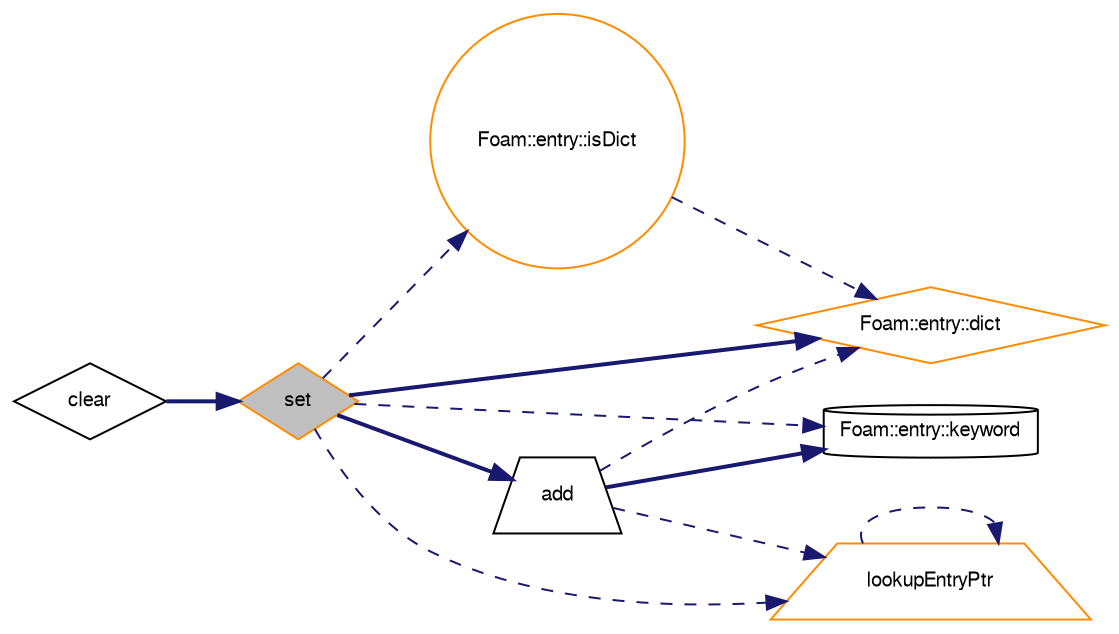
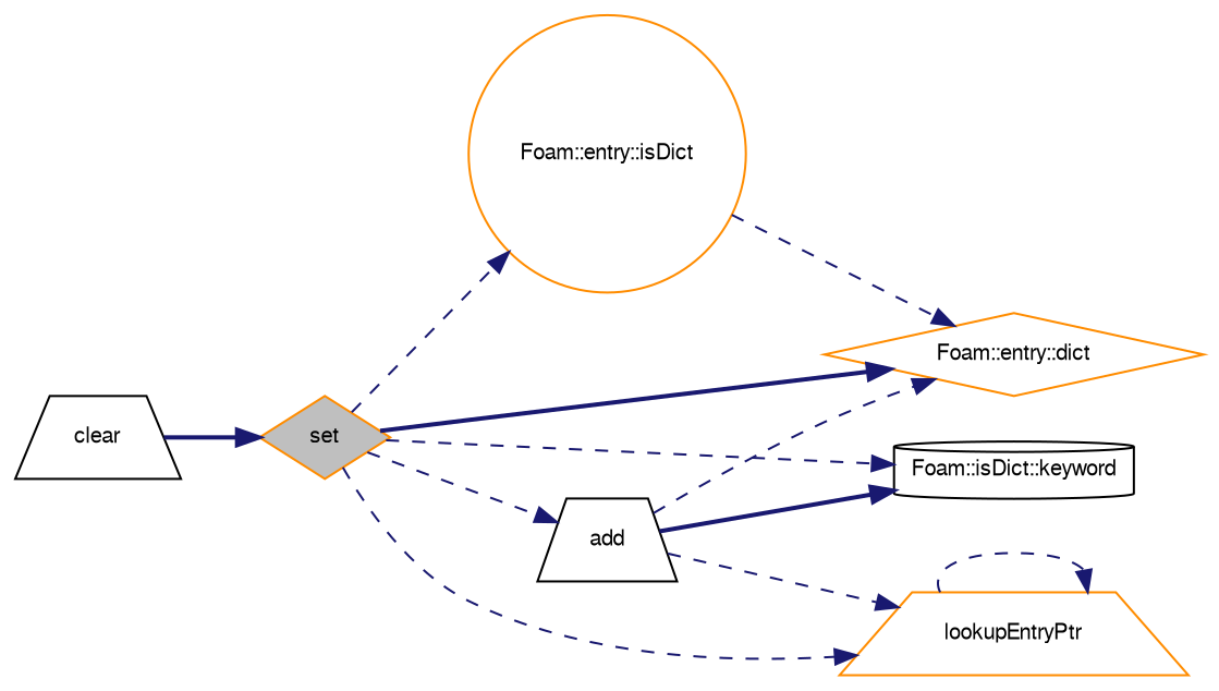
  digraph {
    rankdir=LR
    node [color=darkorange fontname=FreeSans fontsize=10 shape=diamond]
    edge [color=midnightblue fontname=FreeSans fontsize=10 labelfontname=FreeSans labelfontsize=10 style=dashed]
    n1 [fillcolor=grey75 fontcolor=black height=0.2 label=set style=filled width=0.4]
    n2 [color=black height=0.2 label=add shape=trapezium width=0.4]
    n3 [height=0.2 label="Foam::entry::dict" width=0.4]
    n4 [height=0.2 label="Foam::entry::isDict" shape=circle width=0.4]
-   n5 [color=black height=0.2 label="Foam::entry::keyword" shape=cylinder width=0.4]
+   n5 [color=black height=0.2 label="Foam::isDict::keyword" shape=cylinder width=0.4]
    n6 [height=0.2 label=lookupEntryPtr shape=trapezium width=0.4]
-   n7 [color=black height=0.2 label=clear width=0.4]
-   n1 -> n2 [style=bold]
+   n7 [color=black height=0.2 label=clear shape=trapezium width=0.4]
+   n1 -> n2
    n1 -> n3 [style=bold]
    n1 -> n4
    n1 -> n5
    n1 -> n6
    n2 -> n3
    n2 -> n5 [style=bold]
    n2 -> n6
    n4 -> n3
    n6 -> n6
    n7 -> n1 [style=bold]
  }
